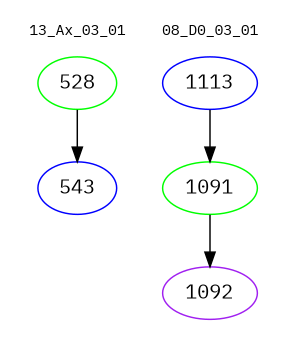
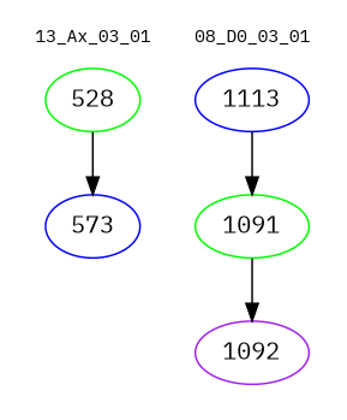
  digraph {
    fontname="IBM Plex Mono"
    node [color=green fontname="IBM Plex Mono"]
    edge [color=black fontname="IBM Plex Mono"]
    n1 [label=528]
-   n2 [color=blue label=543]
+   n2 [color=blue label=573]
    n3 [label=1091]
    n4 [color=blue label=1113]
    n5 [color=purple label=1092]
    subgraph cluster_1 {
      color=white
      fontsize=10
      label="13_Ax_03_01"
      n1
      n2
    }
    subgraph cluster_2 {
      color=white
      fontsize=10
      label="08_D0_03_01"
      n3
      n4
      n5
    }
    n1 -> n2
    n3 -> n5
    n4 -> n3
  }
